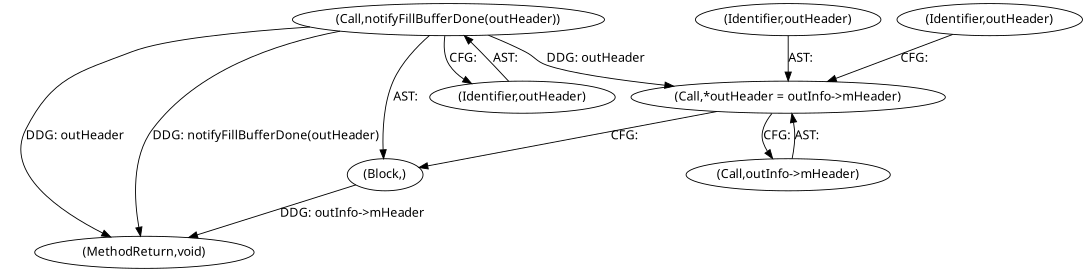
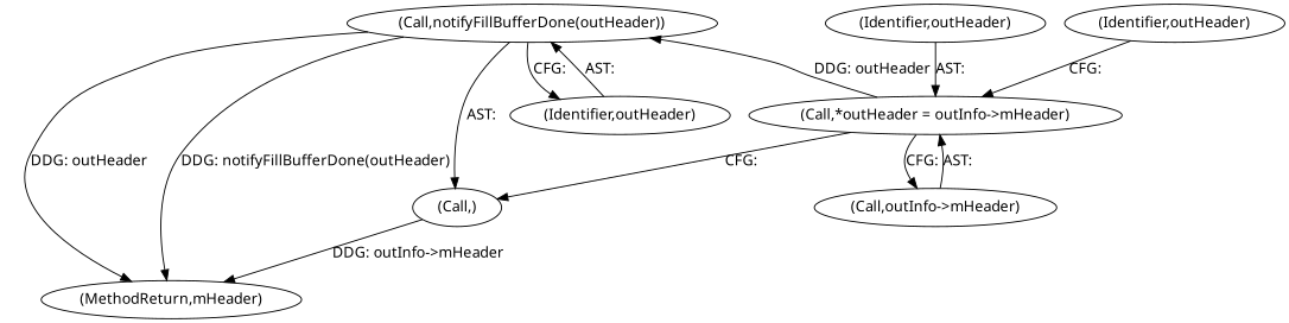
  digraph {
    fontname="Noto Sans"
    node [fontname="Noto Sans"]
    edge [fontname="Noto Sans"]
    n1 [label="(Call,notifyFillBufferDone(outHeader))"]
-   n2 [label="(MethodReturn,void)"]
-   n3 [label="(Block,)"]
+   n2 [label="(MethodReturn,mHeader)"]
+   n3 [label="(Call,)"]
    n4 [label="(Identifier,outHeader)"]
    n5 [label="(Call,*outHeader = outInfo->mHeader)"]
    n6 [label="(Call,outInfo->mHeader)"]
    n7 [label="(Identifier,outHeader)"]
    n8 [label="(Identifier,outHeader)"]
    n1 -> n2 [label="DDG: outHeader"]
    n1 -> n2 [label="DDG: notifyFillBufferDone(outHeader)"]
    n1 -> n3 [label="AST: "]
    n1 -> n4 [label="CFG: "]
    n3 -> n2 [label="DDG: outInfo->mHeader"]
    n4 -> n1 [label="AST: "]
-   n1 -> n5 [label="DDG: outHeader"]
+   n5 -> n1 [label="DDG: outHeader"]
    n5 -> n3 [label="CFG: "]
    n5 -> n6 [label="CFG: "]
    n6 -> n5 [label="AST: "]
    n7 -> n5 [label="AST: "]
    n8 -> n5 [label="CFG: "]
  }
